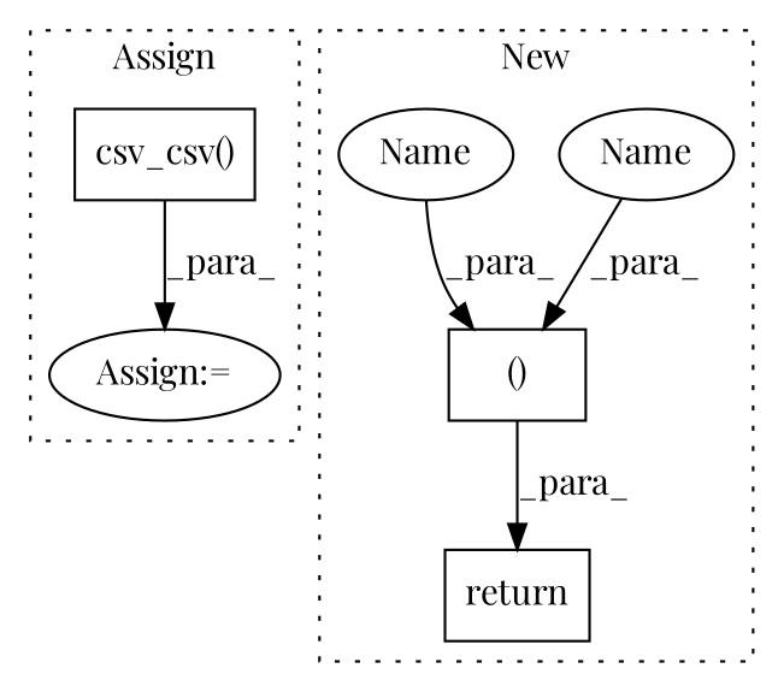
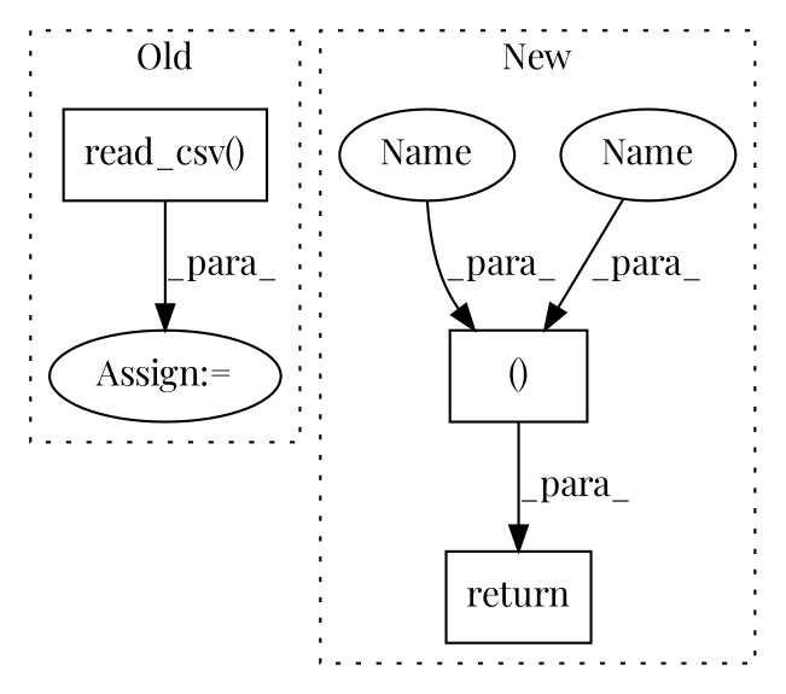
  digraph {
    fontname="Playfair Display"
    node [a=87 fontname="Playfair Display" shape=box]
    edge [fontname="Playfair Display"]
-   n1 [a=75 l="12,1" label="csv_csv()" s="1992,2017"]
+   n1 [a=75 l="12,1" label="read_csv()" s="1992,2017"]
    n2 [a=68 l=3 label="Assign:=" s=1989 shape=ellipse]
    n3 [a=54 l=28 label="()" s=2645]
    n4 [a=93 l=7 label=return s=2627]
    n5 [l=9 label=Name s=2647 shape=ellipse]
    n6 [l=11 label=Name s=2634 shape=ellipse]
    subgraph cluster_1 {
-     label=Assign
+     label=Old
      style=dotted
      n1
      n2
    }
    subgraph cluster_2 {
      label=New
      style=dotted
      n3
      n4
      n5
      n6
    }
    n1 -> n2 [label=_para_]
    n3 -> n4 [label=_para_]
    n5 -> n3 [label=_para_]
    n6 -> n3 [label=_para_]
  }
